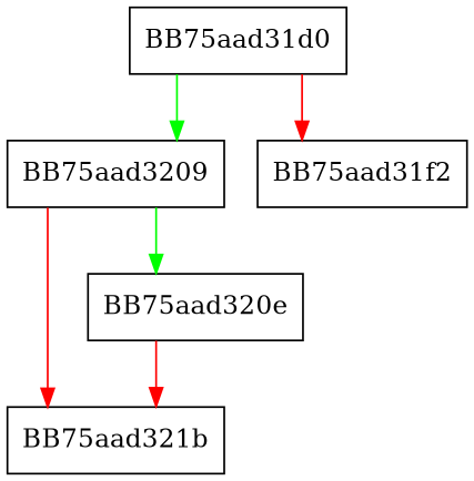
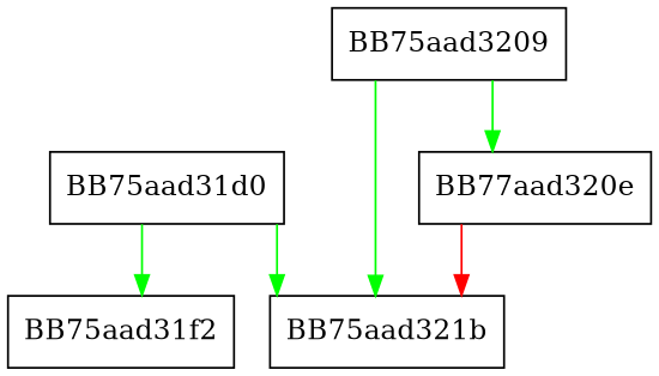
  digraph {
    splines=ortho
    node [shape=box]
    edge [color=green]
    BB75aad31d0
    BB75aad3209
    BB75aad31f2
    BB75aad321b
-   BB75aad320e
-   BB75aad31d0 -> BB75aad3209
-   BB75aad31d0 -> BB75aad31f2 [color=red]
-   BB75aad3209 -> BB75aad321b [color=red]
+   BB75aad320e [label=BB77aad320e]
+   BB75aad31d0 -> BB75aad321b
+   BB75aad31d0 -> BB75aad31f2
+   BB75aad3209 -> BB75aad321b
    BB75aad3209 -> BB75aad320e
    BB75aad320e -> BB75aad321b [color=red]
  }
